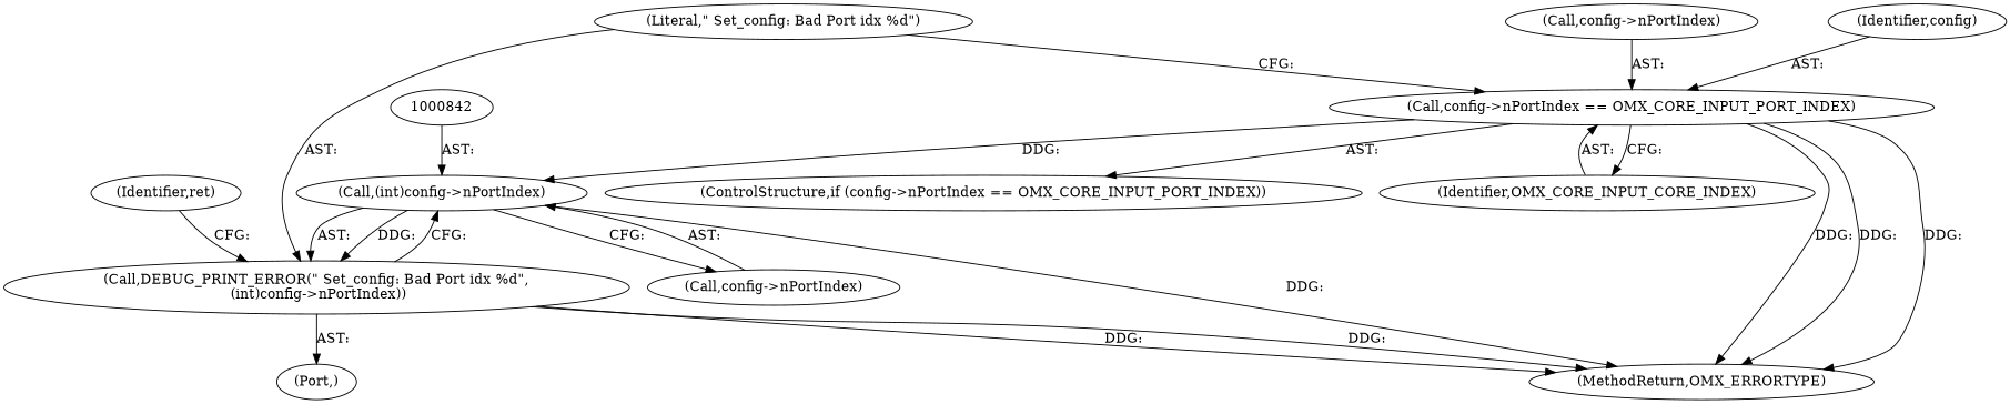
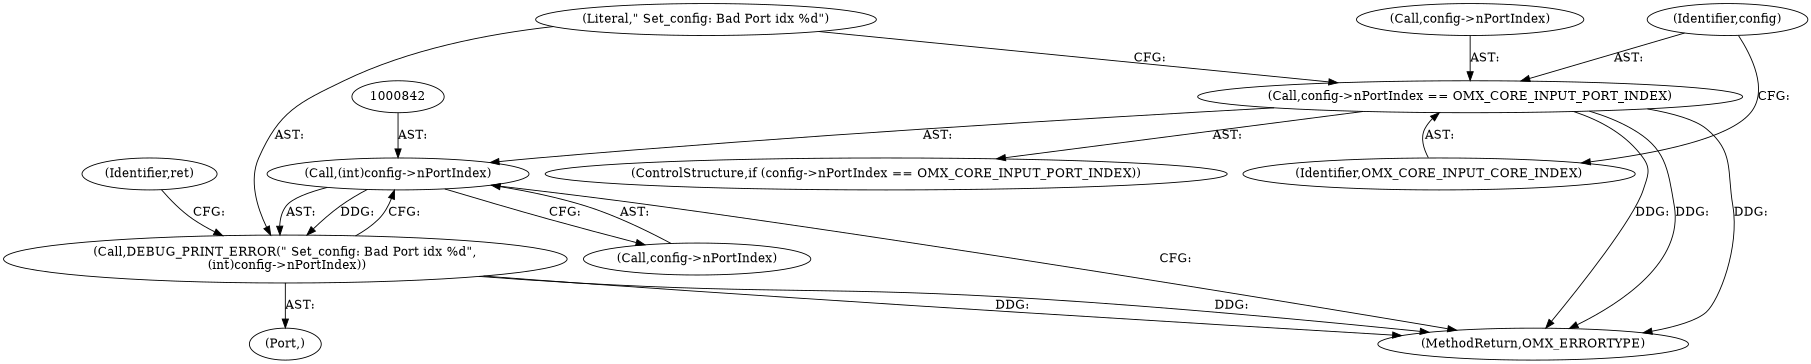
  digraph {
    n1 [label="(Call,(int)config->nPortIndex)"]
    n2 [label="(Call,DEBUG_PRINT_ERROR(\" Set_config: Bad Port idx %d\",\n (int)config->nPortIndex))"]
    n3 [label="(Call,config->nPortIndex)"]
    n4 [label="(MethodReturn,OMX_ERRORTYPE)"]
    n5 [label="(Port,)"]
    n6 [label="(Call,config->nPortIndex == OMX_CORE_INPUT_PORT_INDEX)"]
    n7 [label="(ControlStructure,if (config->nPortIndex == OMX_CORE_INPUT_PORT_INDEX))"]
    n8 [label="(Identifier,OMX_CORE_INPUT_CORE_INDEX)"]
    n9 [label="(Literal,\" Set_config: Bad Port idx %d\")"]
    n10 [label="(Call,config->nPortIndex)"]
    n11 [label="(Identifier,ret)"]
    n12 [label="(Identifier,config)"]
    1000842
    n1 -> n2 [label="AST: "]
    n1 -> n2 [label="DDG: "]
    n1 -> n3 [label="CFG: "]
-   n1 -> n4 [label="DDG: "]
+   n1 -> n4 [label="CFG: "]
    n2 -> n1 [label="CFG: "]
    n2 -> n4 [label="DDG: "]
    n2 -> n4 [label="DDG: "]
    n2 -> n5 [label="AST: "]
    n3 -> n1 [label="AST: "]
-   n6 -> n1 [label="DDG: "]
+   n6 -> n1 [label="AST: "]
    n6 -> n4 [label="DDG: "]
    n6 -> n4 [label="DDG: "]
    n6 -> n4 [label="DDG: "]
    n6 -> n7 [label="AST: "]
-   n6 -> n8 [label="CFG: "]
+   n12 -> n8 [label="CFG: "]
    n8 -> n6 [label="AST: "]
    n9 -> n2 [label="AST: "]
    n9 -> n6 [label="CFG: "]
    n10 -> n6 [label="AST: "]
    n11 -> n2 [label="CFG: "]
    n12 -> n6 [label="AST: "]
    1000842 -> n1 [label="AST: "]
  }
